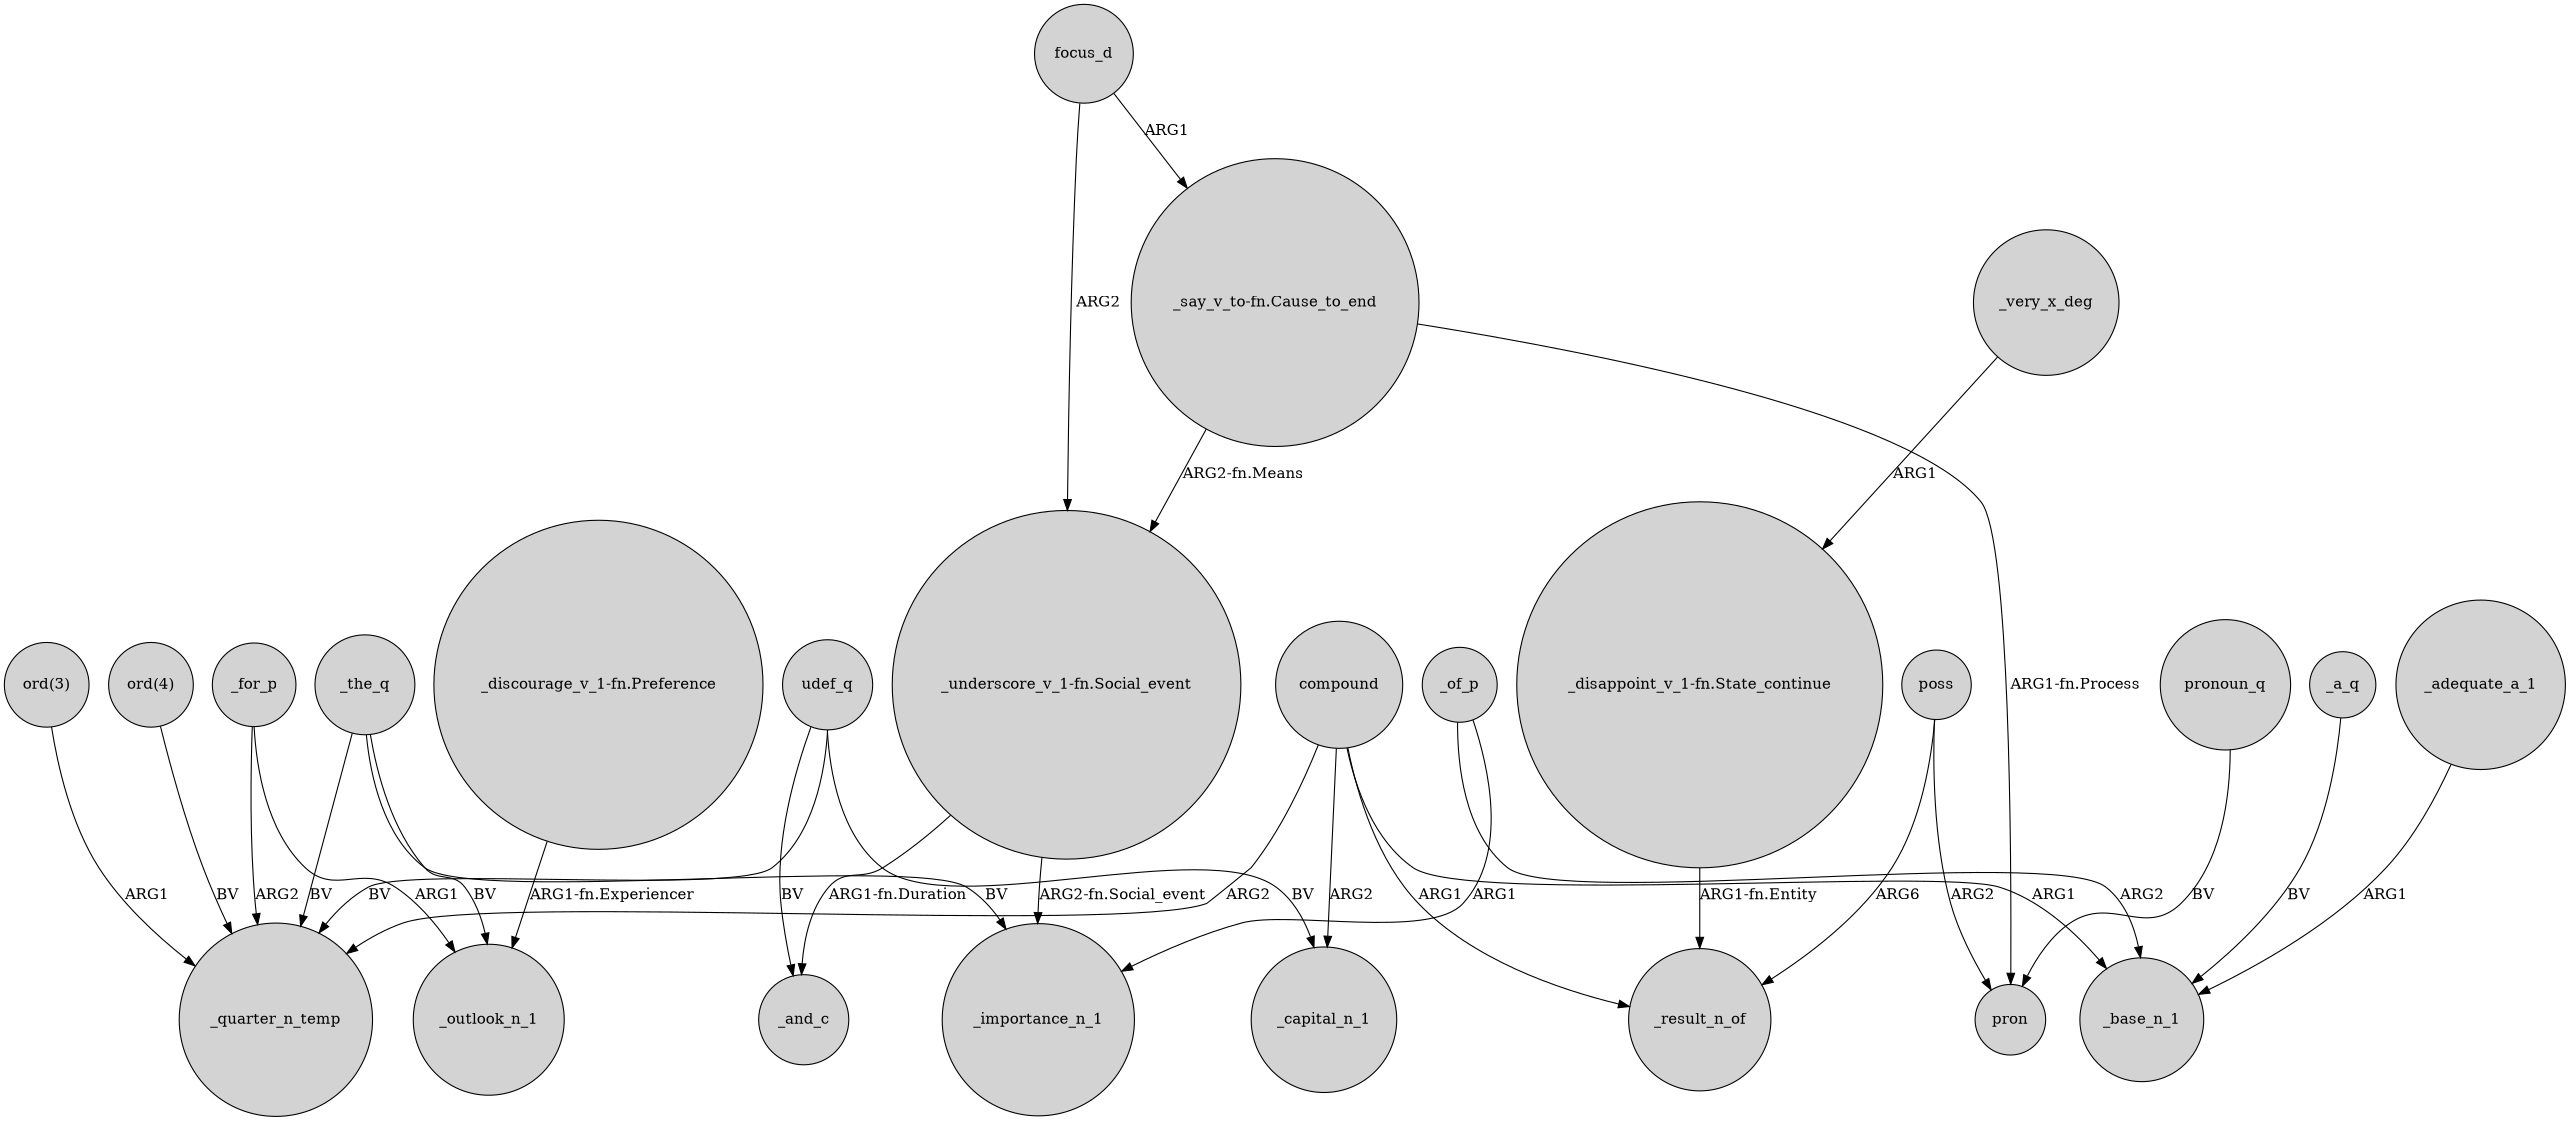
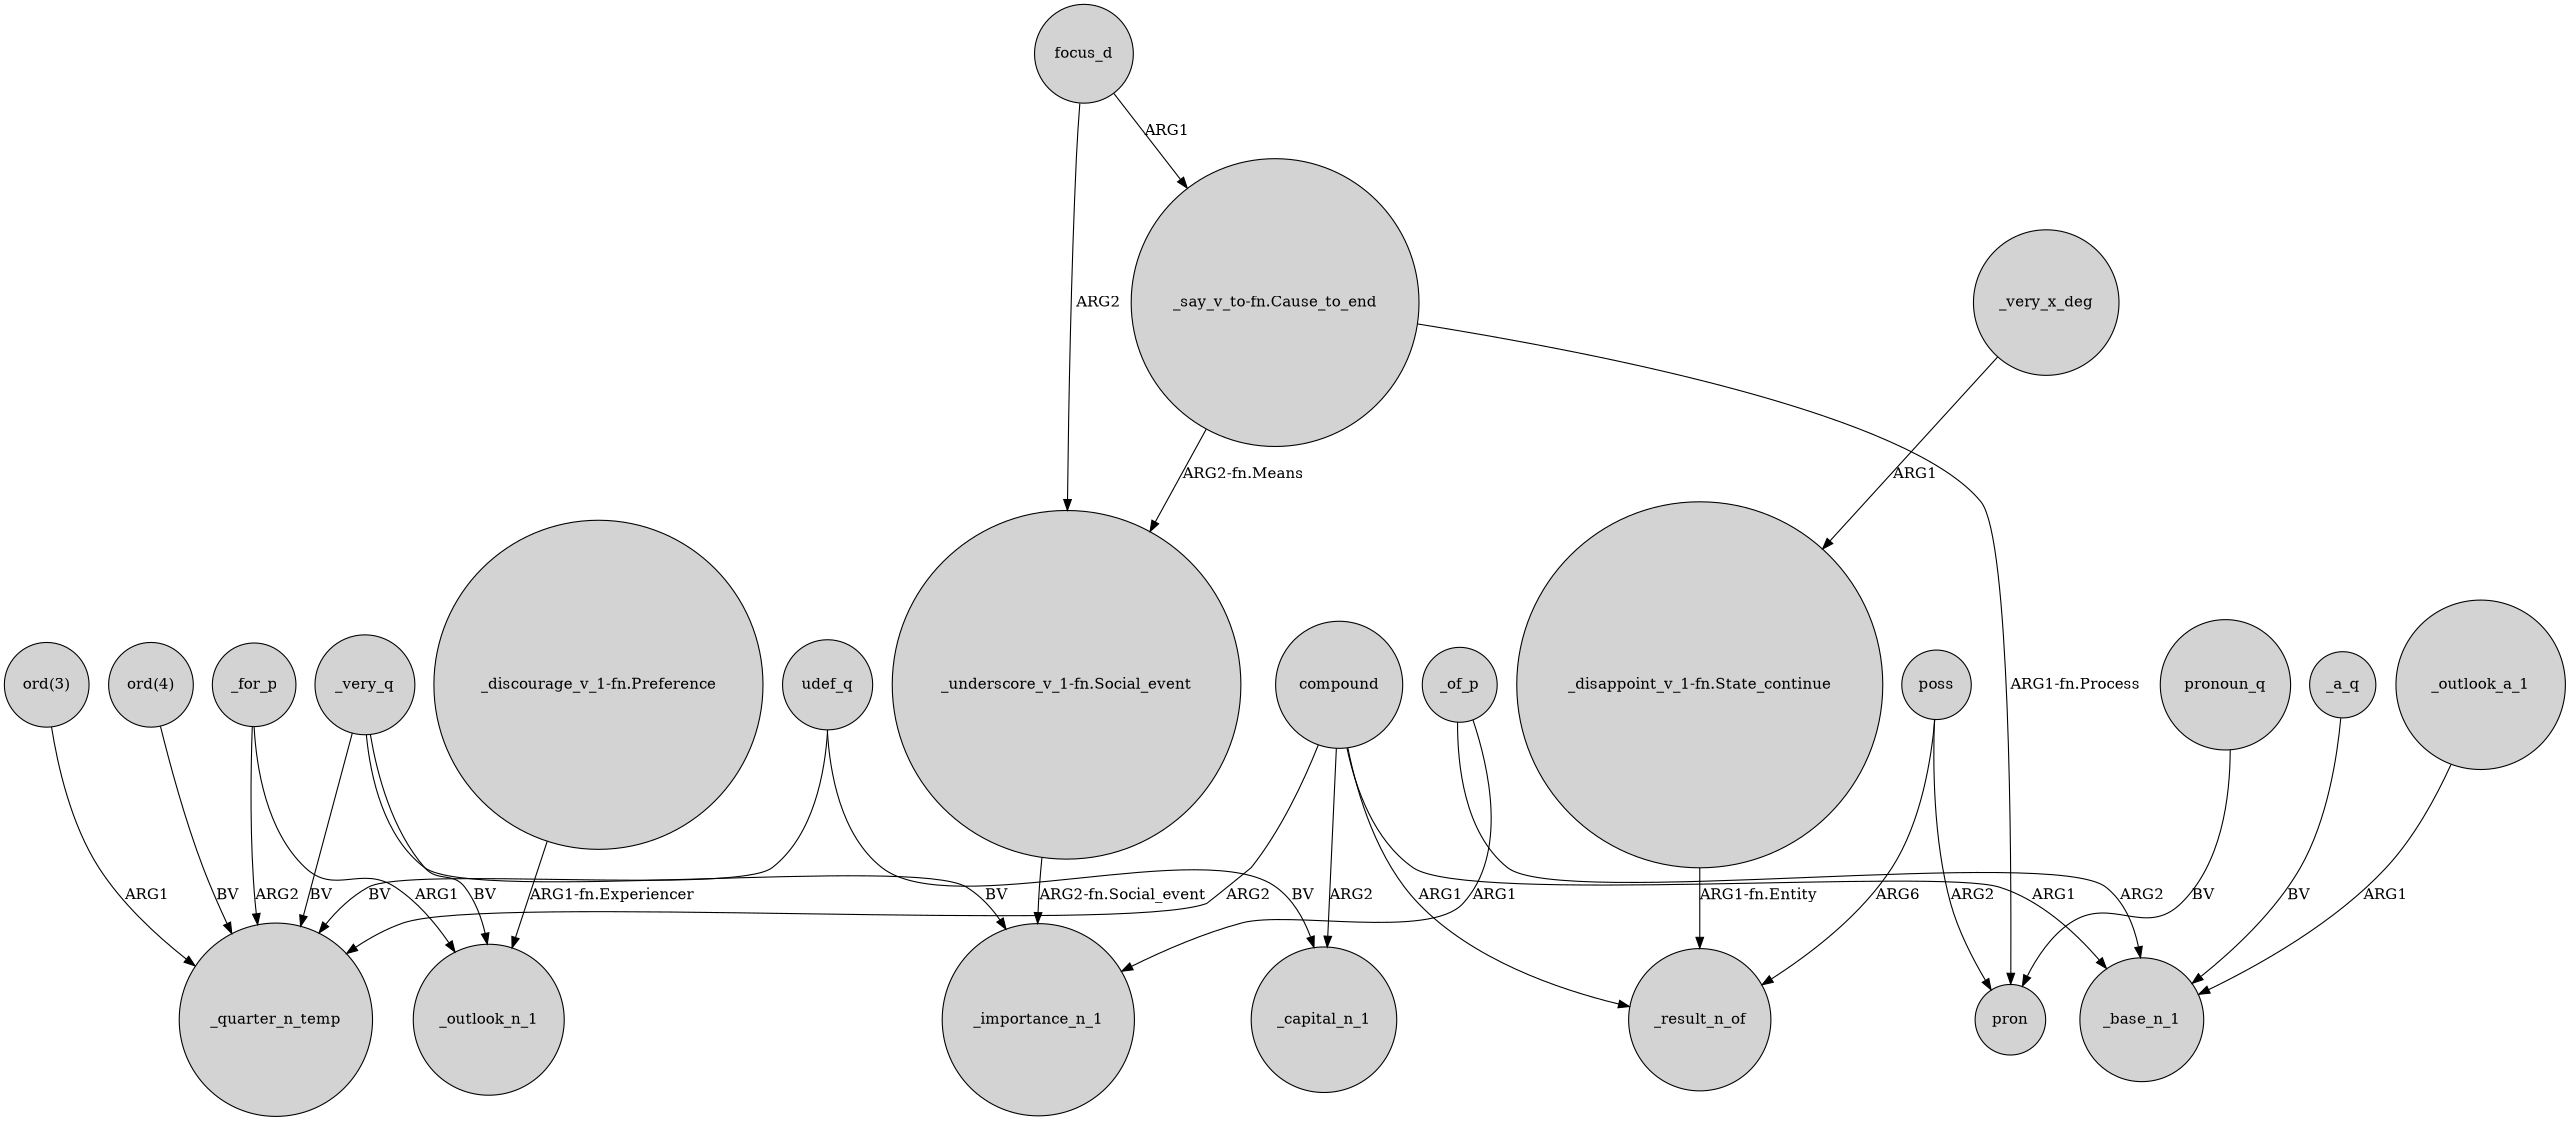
  digraph {
    node [shape=circle style=filled]
-   _the_q
+   _the_q [label=_very_q]
    _importance_n_1
    _quarter_n_temp
    _outlook_n_1
    "_underscore_v_1-fn.Social_event"
-   _and_c
    "_disappoint_v_1-fn.State_continue"
    _result_n_of
    "ord(3)"
    _very_x_deg
    focus_d
    "_say_v_to-fn.Cause_to_end"
    pron
    _a_q
    _base_n_1
-   _adequate_a_1
+   _adequate_a_1 [label=_outlook_a_1]
    _of_p
    udef_q
    _capital_n_1
    pronoun_q
    poss
    compound
    _for_p
    "ord(4)"
    "_discourage_v_1-fn.Preference"
    _the_q -> _importance_n_1 [label=BV]
    _the_q -> _quarter_n_temp [label=BV]
    _the_q -> _outlook_n_1 [label=BV]
    "_underscore_v_1-fn.Social_event" -> _importance_n_1 [label="ARG2-fn.Social_event"]
-   "_underscore_v_1-fn.Social_event" -> _and_c [label="ARG1-fn.Duration"]
    "_disappoint_v_1-fn.State_continue" -> _result_n_of [label="ARG1-fn.Entity"]
    "ord(3)" -> _quarter_n_temp [label=ARG1]
    _very_x_deg -> "_disappoint_v_1-fn.State_continue" [label=ARG1]
    focus_d -> "_underscore_v_1-fn.Social_event" [label=ARG2]
    focus_d -> "_say_v_to-fn.Cause_to_end" [label=ARG1]
    "_say_v_to-fn.Cause_to_end" -> "_underscore_v_1-fn.Social_event" [label="ARG2-fn.Means"]
    "_say_v_to-fn.Cause_to_end" -> pron [label="ARG1-fn.Process"]
    _a_q -> _base_n_1 [label=BV]
    _adequate_a_1 -> _base_n_1 [label=ARG1]
    _of_p -> _importance_n_1 [label=ARG1]
    _of_p -> _base_n_1 [label=ARG2]
    udef_q -> _quarter_n_temp [label=BV]
-   udef_q -> _and_c [label=BV]
    udef_q -> _capital_n_1 [label=BV]
    pronoun_q -> pron [label=BV]
    poss -> _result_n_of [label=ARG6]
    poss -> pron [label=ARG2]
    compound -> _quarter_n_temp [label=ARG2]
    compound -> _result_n_of [label=ARG1]
    compound -> _base_n_1 [label=ARG1]
    compound -> _capital_n_1 [label=ARG2]
    _for_p -> _quarter_n_temp [label=ARG2]
    _for_p -> _outlook_n_1 [label=ARG1]
    "ord(4)" -> _quarter_n_temp [label=BV]
    "_discourage_v_1-fn.Preference" -> _outlook_n_1 [label="ARG1-fn.Experiencer"]
  }
